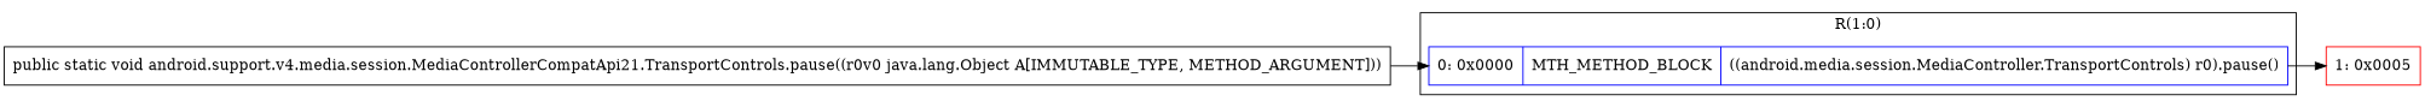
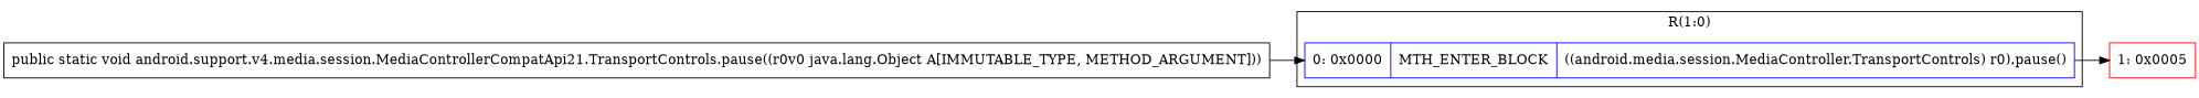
  digraph {
    rankdir=LR
    node [shape=record]
-   n1 [color=blue label="{0\:\ 0x0000|MTH_METHOD_BLOCK\l|((android.media.session.MediaController.TransportControls) r0).pause()\l}"]
+   n1 [color=blue label="{0\:\ 0x0000|MTH_ENTER_BLOCK\l|((android.media.session.MediaController.TransportControls) r0).pause()\l}"]
    n2 [color=red label="{1\:\ 0x0005}"]
    n3 [label="{public static void android.support.v4.media.session.MediaControllerCompatApi21.TransportControls.pause((r0v0 java.lang.Object A[IMMUTABLE_TYPE, METHOD_ARGUMENT])) }"]
    subgraph cluster_1 {
      label="R(1:0)"
      n1
    }
    n1 -> n2
    n3 -> n1
  }
